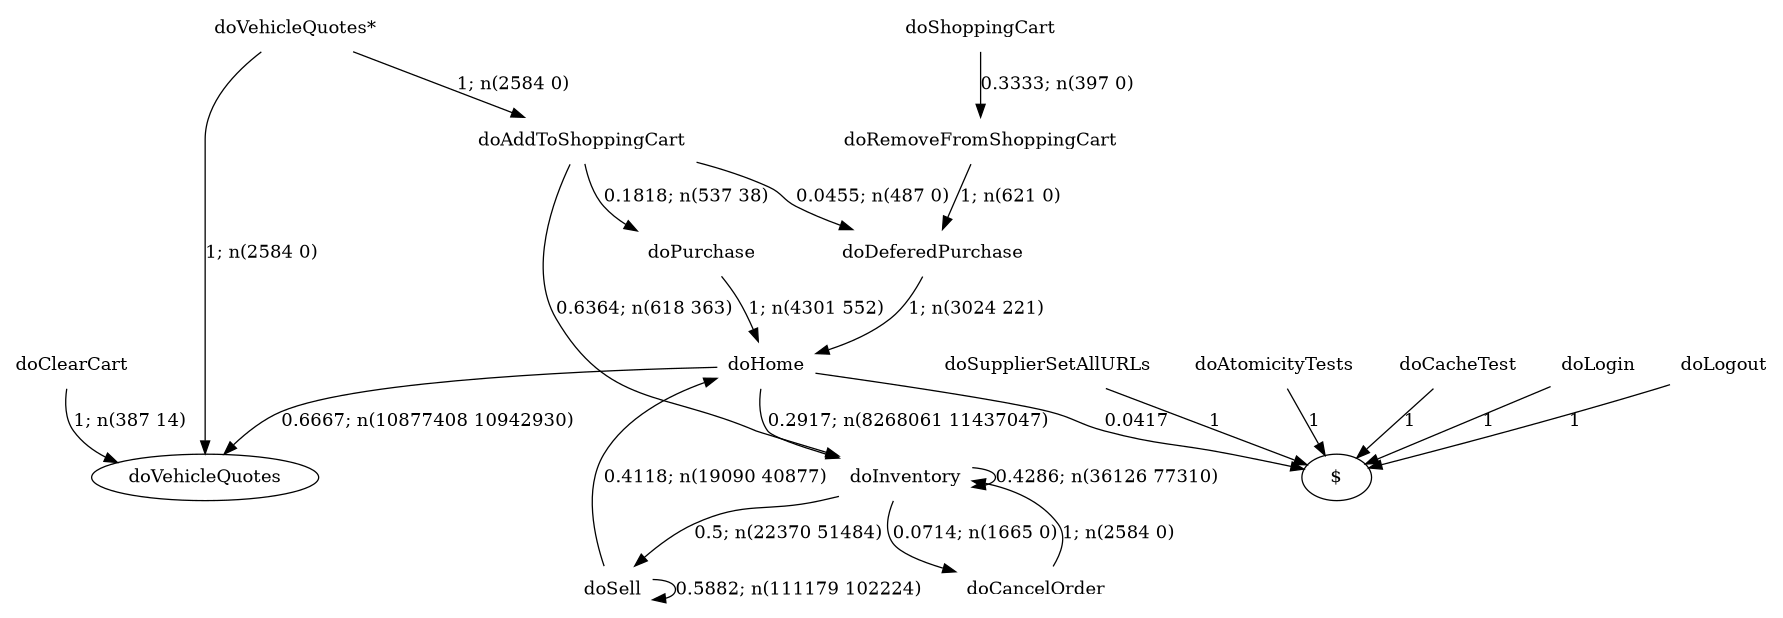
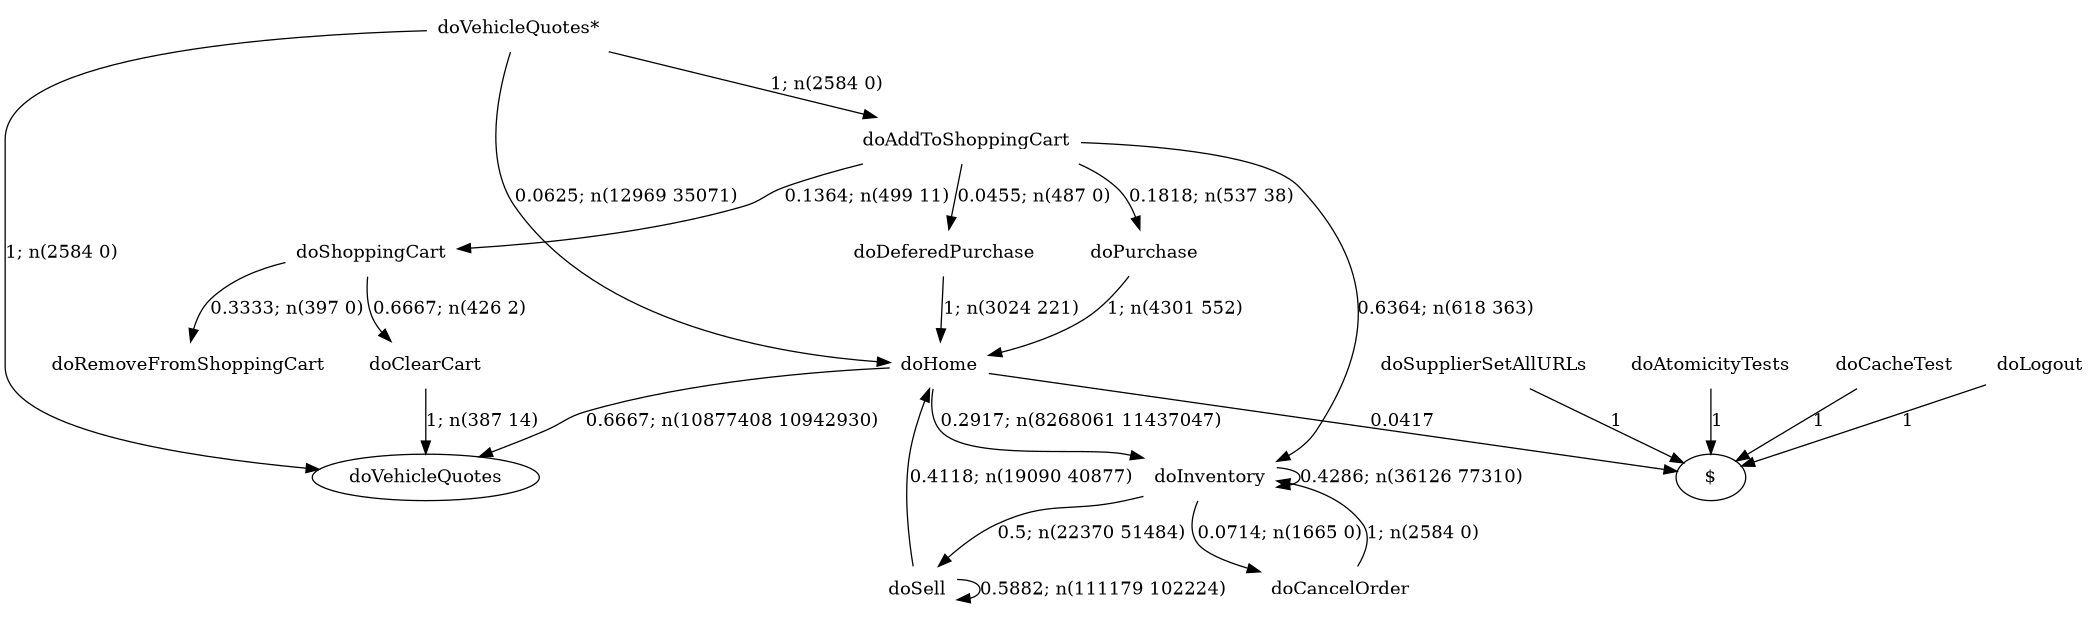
  digraph {
    node [shape=none]
    edge [style=solid]
    n1 [label="doVehicleQuotes*"]
    n2 [label=doAddToShoppingCart]
    n3 [label=doHome]
    doVehicleQuotes [shape=""]
    n5 [label=doDeferedPurchase]
    n6 [label=doShoppingCart]
    n7 [label=doPurchase]
    n8 [label=doInventory]
    "$" [shape=""]
    n10 [label=doSupplierSetAllURLs]
    n11 [label=doAtomicityTests]
    n12 [label=doCacheTest]
-   n13 [label=doLogin]
    n14 [label=doClearCart]
    n15 [label=doRemoveFromShoppingCart]
    n16 [label=doSell]
    n17 [label=doCancelOrder]
    n18 [label=doLogout]
    n1 -> n2 [label="1; n(2584 0)"]
+   n1 -> n3 [label="0.0625; n(12969 35071)"]
    n1 -> doVehicleQuotes [label="1; n(2584 0)"]
    n2 -> n5 [label="0.0455; n(487 0)"]
+   n2 -> n6 [label="0.1364; n(499 11)"]
    n2 -> n7 [label="0.1818; n(537 38)"]
    n2 -> n8 [label="0.6364; n(618 363)"]
    n3 -> doVehicleQuotes [label="0.6667; n(10877408 10942930)"]
    n3 -> n8 [label="0.2917; n(8268061 11437047)"]
    n3 -> "$" [label=0.0417]
    n5 -> n3 [label="1; n(3024 221)"]
+   n6 -> n14 [label="0.6667; n(426 2)"]
    n6 -> n15 [label="0.3333; n(397 0)"]
    n7 -> n3 [label="1; n(4301 552)"]
    n8 -> n8 [label="0.4286; n(36126 77310)"]
    n8 -> n16 [label="0.5; n(22370 51484)"]
    n8 -> n17 [label="0.0714; n(1665 0)"]
    n10 -> "$" [label=1]
    n11 -> "$" [label=1]
    n12 -> "$" [label=1]
-   n13 -> "$" [label=1]
    n14 -> doVehicleQuotes [label="1; n(387 14)"]
-   n15 -> n5 [label="1; n(621 0)"]
    n16 -> n3 [label="0.4118; n(19090 40877)"]
    n16 -> n16 [label="0.5882; n(111179 102224)"]
    n17 -> n8 [label="1; n(2584 0)"]
    n18 -> "$" [label=1]
  }
